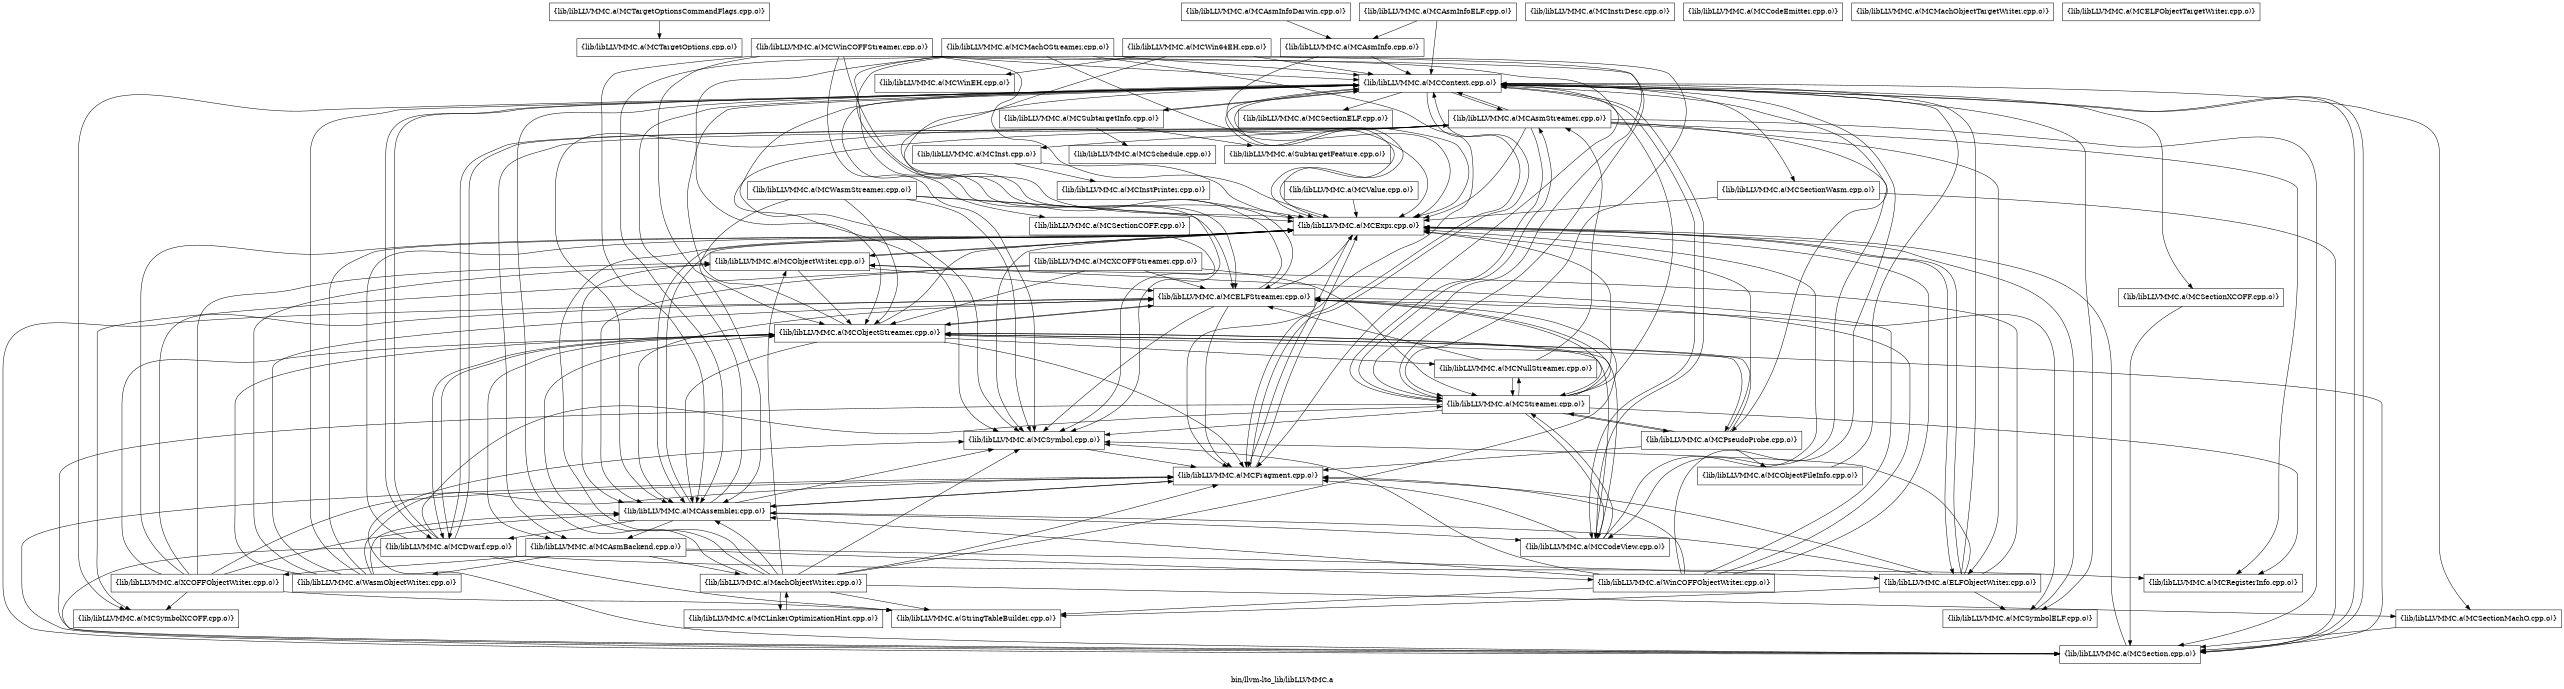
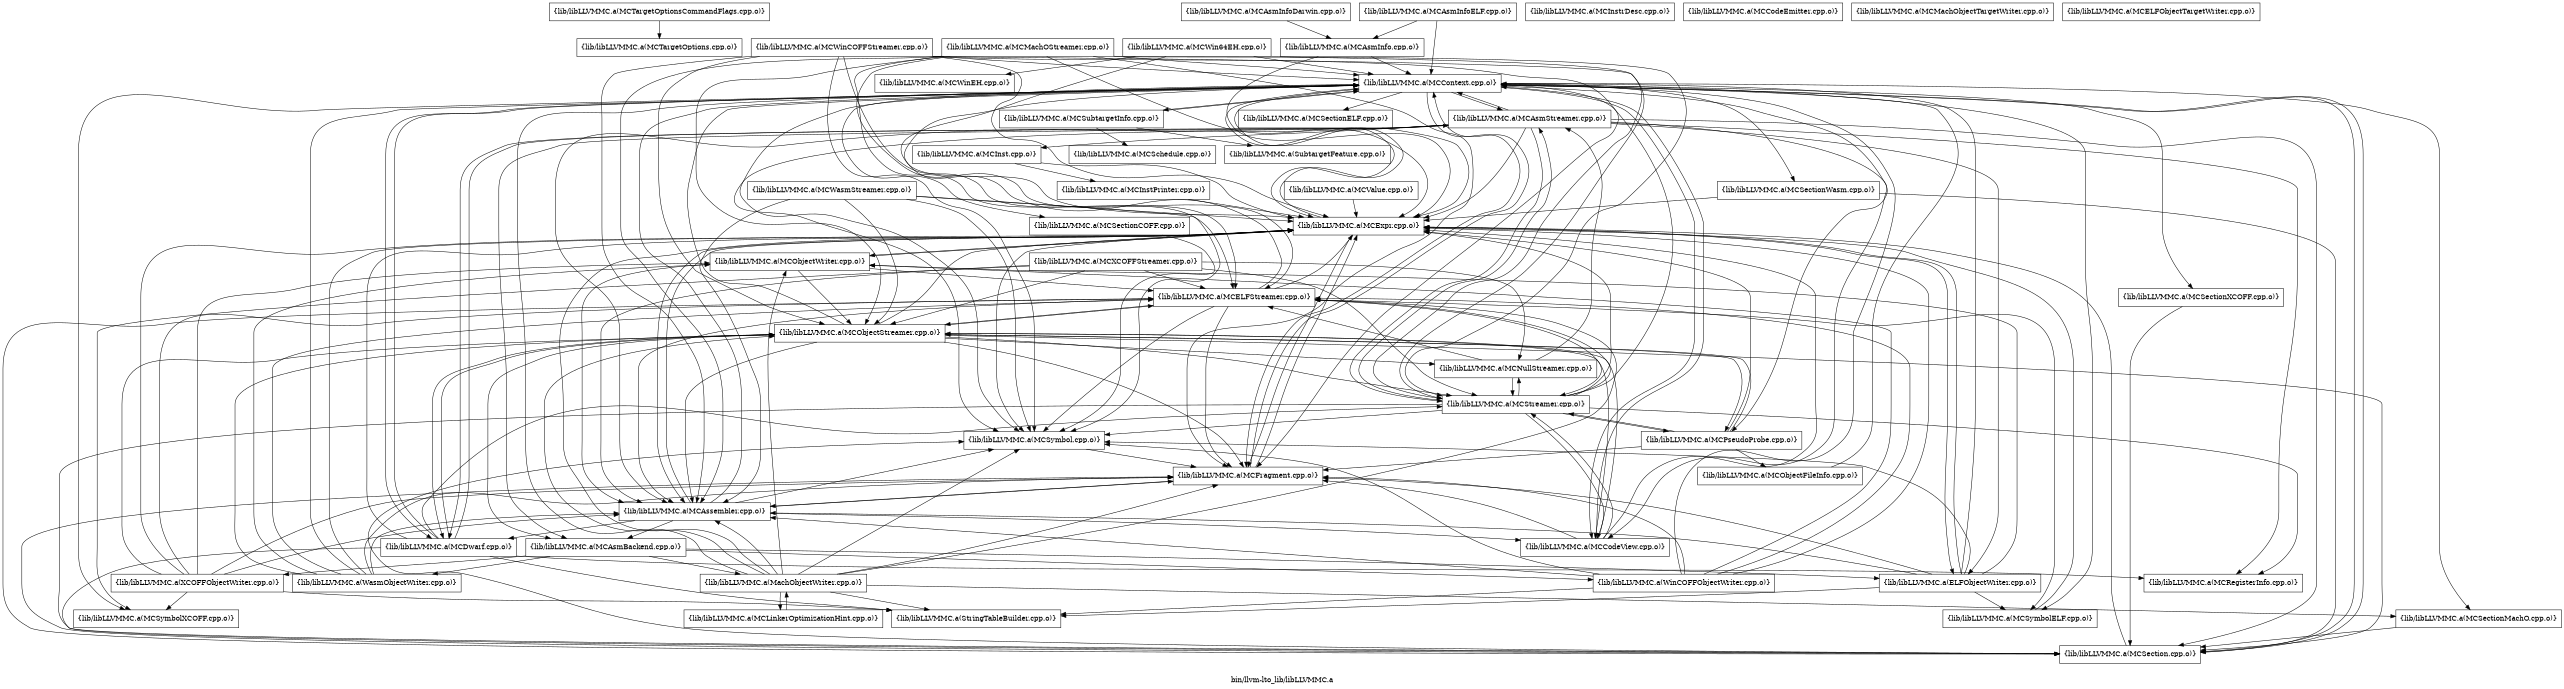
  digraph {
    label="bin/llvm-lto_lib/libLLVMMC.a"
    rankdir=TB
    node [group=0 shape=box]
    n1 [label="{lib/libLLVMMC.a(MCTargetOptions.cpp.o)}"]
    n2 [label="{lib/libLLVMMC.a(MCContext.cpp.o)}"]
    n3 [label="{lib/libLLVMMC.a(MCAsmStreamer.cpp.o)}"]
    n4 [label="{lib/libLLVMMC.a(MCCodeView.cpp.o)}"]
    n5 [label="{lib/libLLVMMC.a(MCDwarf.cpp.o)}"]
    n6 [label="{lib/libLLVMMC.a(MCExpr.cpp.o)}"]
    n7 [label="{lib/libLLVMMC.a(MCFragment.cpp.o)}"]
    n8 [label="{lib/libLLVMMC.a(MCPseudoProbe.cpp.o)}"]
    n9 [label="{lib/libLLVMMC.a(MCSection.cpp.o)}"]
    n10 [label="{lib/libLLVMMC.a(MCSectionCOFF.cpp.o)}"]
    n11 [label="{lib/libLLVMMC.a(MCSectionELF.cpp.o)}"]
    n12 [label="{lib/libLLVMMC.a(MCSectionMachO.cpp.o)}"]
    n13 [label="{lib/libLLVMMC.a(MCSectionWasm.cpp.o)}"]
    n14 [label="{lib/libLLVMMC.a(MCSectionXCOFF.cpp.o)}"]
    n15 [label="{lib/libLLVMMC.a(MCSubtargetInfo.cpp.o)}"]
    n16 [label="{lib/libLLVMMC.a(MCSymbol.cpp.o)}"]
    n17 [label="{lib/libLLVMMC.a(MCSymbolELF.cpp.o)}"]
    n18 [label="{lib/libLLVMMC.a(MCSymbolXCOFF.cpp.o)}"]
    n19 [label="{lib/libLLVMMC.a(ELFObjectWriter.cpp.o)}"]
    n20 [label="{lib/libLLVMMC.a(MCAssembler.cpp.o)}"]
    n21 [label="{lib/libLLVMMC.a(MCStreamer.cpp.o)}"]
    n22 [label="{lib/libLLVMMC.a(MCRegisterInfo.cpp.o)}"]
    n23 [label="{lib/libLLVMMC.a(MCAsmBackend.cpp.o)}"]
    n24 [label="{lib/libLLVMMC.a(MCInst.cpp.o)}"]
    n25 [label="{lib/libLLVMMC.a(MCObjectStreamer.cpp.o)}"]
    n26 [label="{lib/libLLVMMC.a(StringTableBuilder.cpp.o)}"]
    n27 [label="{lib/libLLVMMC.a(MCObjectWriter.cpp.o)}"]
    n28 [label="{lib/libLLVMMC.a(MCObjectFileInfo.cpp.o)}"]
    n29 [label="{lib/libLLVMMC.a(MCSchedule.cpp.o)}"]
    n30 [label="{lib/libLLVMMC.a(SubtargetFeature.cpp.o)}"]
    n31 [label="{lib/libLLVMMC.a(MCELFStreamer.cpp.o)}"]
    n32 [label="{lib/libLLVMMC.a(MCNullStreamer.cpp.o)}"]
    n33 [label="{lib/libLLVMMC.a(MachObjectWriter.cpp.o)}"]
    n34 [label="{lib/libLLVMMC.a(WasmObjectWriter.cpp.o)}"]
    n35 [label="{lib/libLLVMMC.a(WinCOFFObjectWriter.cpp.o)}"]
    n36 [label="{lib/libLLVMMC.a(XCOFFObjectWriter.cpp.o)}"]
    n37 [label="{lib/libLLVMMC.a(MCInstPrinter.cpp.o)}"]
    n38 [label="{lib/libLLVMMC.a(MCInstrDesc.cpp.o)}"]
    n39 [label="{lib/libLLVMMC.a(MCAsmInfo.cpp.o)}"]
    n40 [label="{lib/libLLVMMC.a(MCLinkerOptimizationHint.cpp.o)}"]
    n41 [label="{lib/libLLVMMC.a(MCAsmInfoDarwin.cpp.o)}"]
    n42 [label="{lib/libLLVMMC.a(MCAsmInfoELF.cpp.o)}"]
    n43 [label="{lib/libLLVMMC.a(MCCodeEmitter.cpp.o)}"]
    n44 [label="{lib/libLLVMMC.a(MCMachObjectTargetWriter.cpp.o)}"]
    n45 [label="{lib/libLLVMMC.a(MCELFObjectTargetWriter.cpp.o)}"]
    n46 [label="{lib/libLLVMMC.a(MCValue.cpp.o)}"]
    n47 [label="{lib/libLLVMMC.a(MCWin64EH.cpp.o)}"]
    n48 [label="{lib/libLLVMMC.a(MCWinEH.cpp.o)}"]
    n49 [label="{lib/libLLVMMC.a(MCWinCOFFStreamer.cpp.o)}"]
    n50 [label="{lib/libLLVMMC.a(MCTargetOptionsCommandFlags.cpp.o)}"]
    n51 [label="{lib/libLLVMMC.a(MCMachOStreamer.cpp.o)}"]
    n52 [label="{lib/libLLVMMC.a(MCWasmStreamer.cpp.o)}"]
    n53 [label="{lib/libLLVMMC.a(MCXCOFFStreamer.cpp.o)}"]
    n2 -> n3
    n2 -> n4
    n2 -> n5
    n2 -> n6
    n2 -> n7
    n2 -> n8
    n2 -> n9
    n2 -> n10
    n2 -> n11
    n2 -> n12
    n2 -> n13
    n2 -> n14
    n2 -> n15
    n2 -> n16
    n2 -> n17
    n2 -> n18
    n3 -> n2
    n3 -> n4
    n3 -> n5
    n3 -> n6
    n3 -> n9
    n3 -> n16
    n3 -> n19
    n3 -> n20
    n3 -> n21
    n3 -> n22
    n3 -> n23
    n3 -> n24
    n4 -> n2
    n4 -> n6
    n4 -> n7
    n4 -> n21
    n4 -> n25
    n5 -> n2
    n5 -> n3
    n5 -> n6
    n5 -> n9
    n5 -> n21
    n5 -> n22
    n5 -> n25
    n5 -> n26
    n6 -> n2
    n6 -> n7
    n6 -> n16
    n6 -> n19
    n6 -> n20
    n6 -> n27
    n7 -> n2
    n7 -> n6
    n7 -> n20
    n8 -> n6
    n8 -> n7
    n8 -> n21
    n8 -> n25
    n8 -> n28
    n9 -> n2
    n9 -> n6
    n9 -> n7
    n9 -> n16
    n10 -> n16
    n11 -> n6
    n12 -> n9
    n13 -> n6
    n13 -> n9
    n14 -> n9
    n15 -> n2
    n15 -> n29
    n15 -> n30
    n16 -> n7
    n17 -> n6
    n19 -> n2
    n19 -> n6
    n19 -> n7
    n19 -> n16
    n19 -> n17
    n19 -> n20
    n19 -> n26
    n19 -> n27
    n20 -> n2
    n20 -> n4
    n20 -> n5
    n20 -> n6
    n20 -> n7
    n20 -> n16
    n20 -> n23
    n21 -> n2
    n21 -> n3
    n21 -> n4
    n21 -> n6
    n21 -> n8
    n21 -> n9
    n21 -> n16
    n21 -> n22
    n21 -> n31
    n21 -> n32
    n23 -> n19
    n23 -> n33
    n23 -> n34
    n23 -> n35
    n23 -> n36
    n24 -> n6
    n24 -> n37
    n25 -> n2
    n25 -> n4
    n25 -> n5
    n25 -> n6
    n25 -> n7
    n25 -> n8
    n25 -> n9
    n25 -> n20
+   n25 -> n21
    n25 -> n23
    n25 -> n31
    n25 -> n32
    n27 -> n6
    n27 -> n20
    n27 -> n25
    n27 -> n31
    n28 -> n2
    n31 -> n2
    n31 -> n6
    n31 -> n7
    n31 -> n9
    n31 -> n16
    n31 -> n17
    n31 -> n20
    n31 -> n21
    n31 -> n25
    n32 -> n3
    n32 -> n21
    n32 -> n31
    n33 -> n2
    n33 -> n6
    n33 -> n7
    n33 -> n12
    n33 -> n16
    n33 -> n20
    n33 -> n25
    n33 -> n26
    n33 -> n27
    n33 -> n31
    n33 -> n40
    n34 -> n2
    n34 -> n6
    n34 -> n7
    n34 -> n20
    n34 -> n25
    n34 -> n27
    n34 -> n31
    n35 -> n2
    n35 -> n6
    n35 -> n7
    n35 -> n16
    n35 -> n20
    n35 -> n26
    n35 -> n27
    n35 -> n31
    n36 -> n6
    n36 -> n7
    n36 -> n18
    n36 -> n20
    n36 -> n25
    n36 -> n26
    n36 -> n27
    n36 -> n31
    n37 -> n6
    n39 -> n2
    n39 -> n6
    n40 -> n33
    n41 -> n39
    n42 -> n2
    n42 -> n39
    n46 -> n6
    n47 -> n2
    n47 -> n6
    n47 -> n21
    n47 -> n48
    n49 -> n2
    n49 -> n6
    n49 -> n7
    n49 -> n16
    n49 -> n20
    n49 -> n21
    n49 -> n25
    n49 -> n31
    n50 -> n1
    n51 -> n2
    n51 -> n6
    n51 -> n7
    n51 -> n16
    n51 -> n20
    n51 -> n21
    n51 -> n25
    n51 -> n31
    n52 -> n6
    n52 -> n16
    n52 -> n20
    n52 -> n25
    n52 -> n31
    n53 -> n18
    n53 -> n20
    n53 -> n21
    n53 -> n25
    n53 -> n31
+   n53 -> n32
  }
